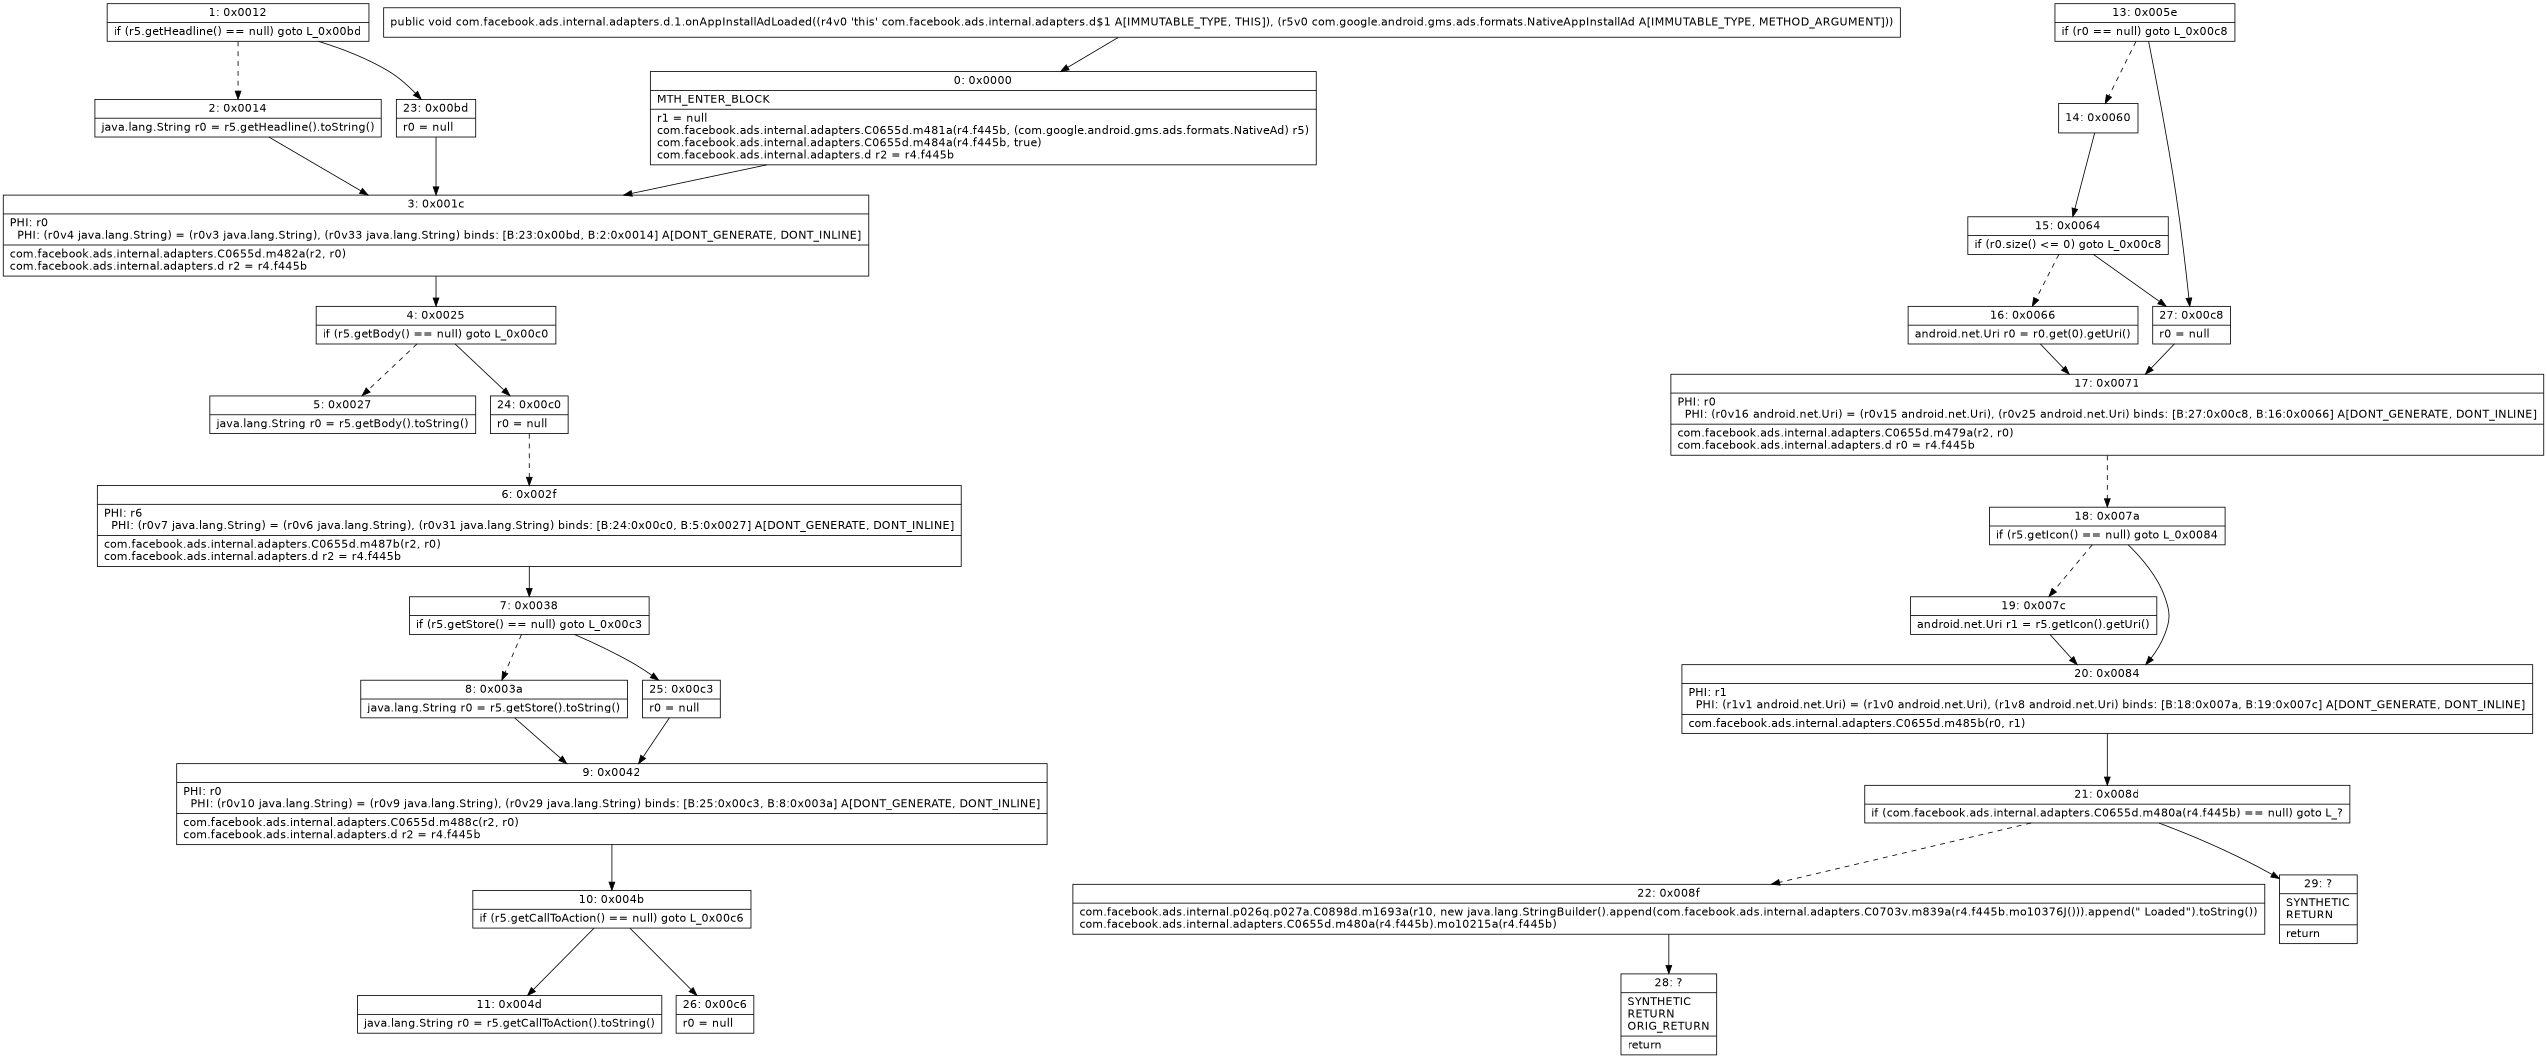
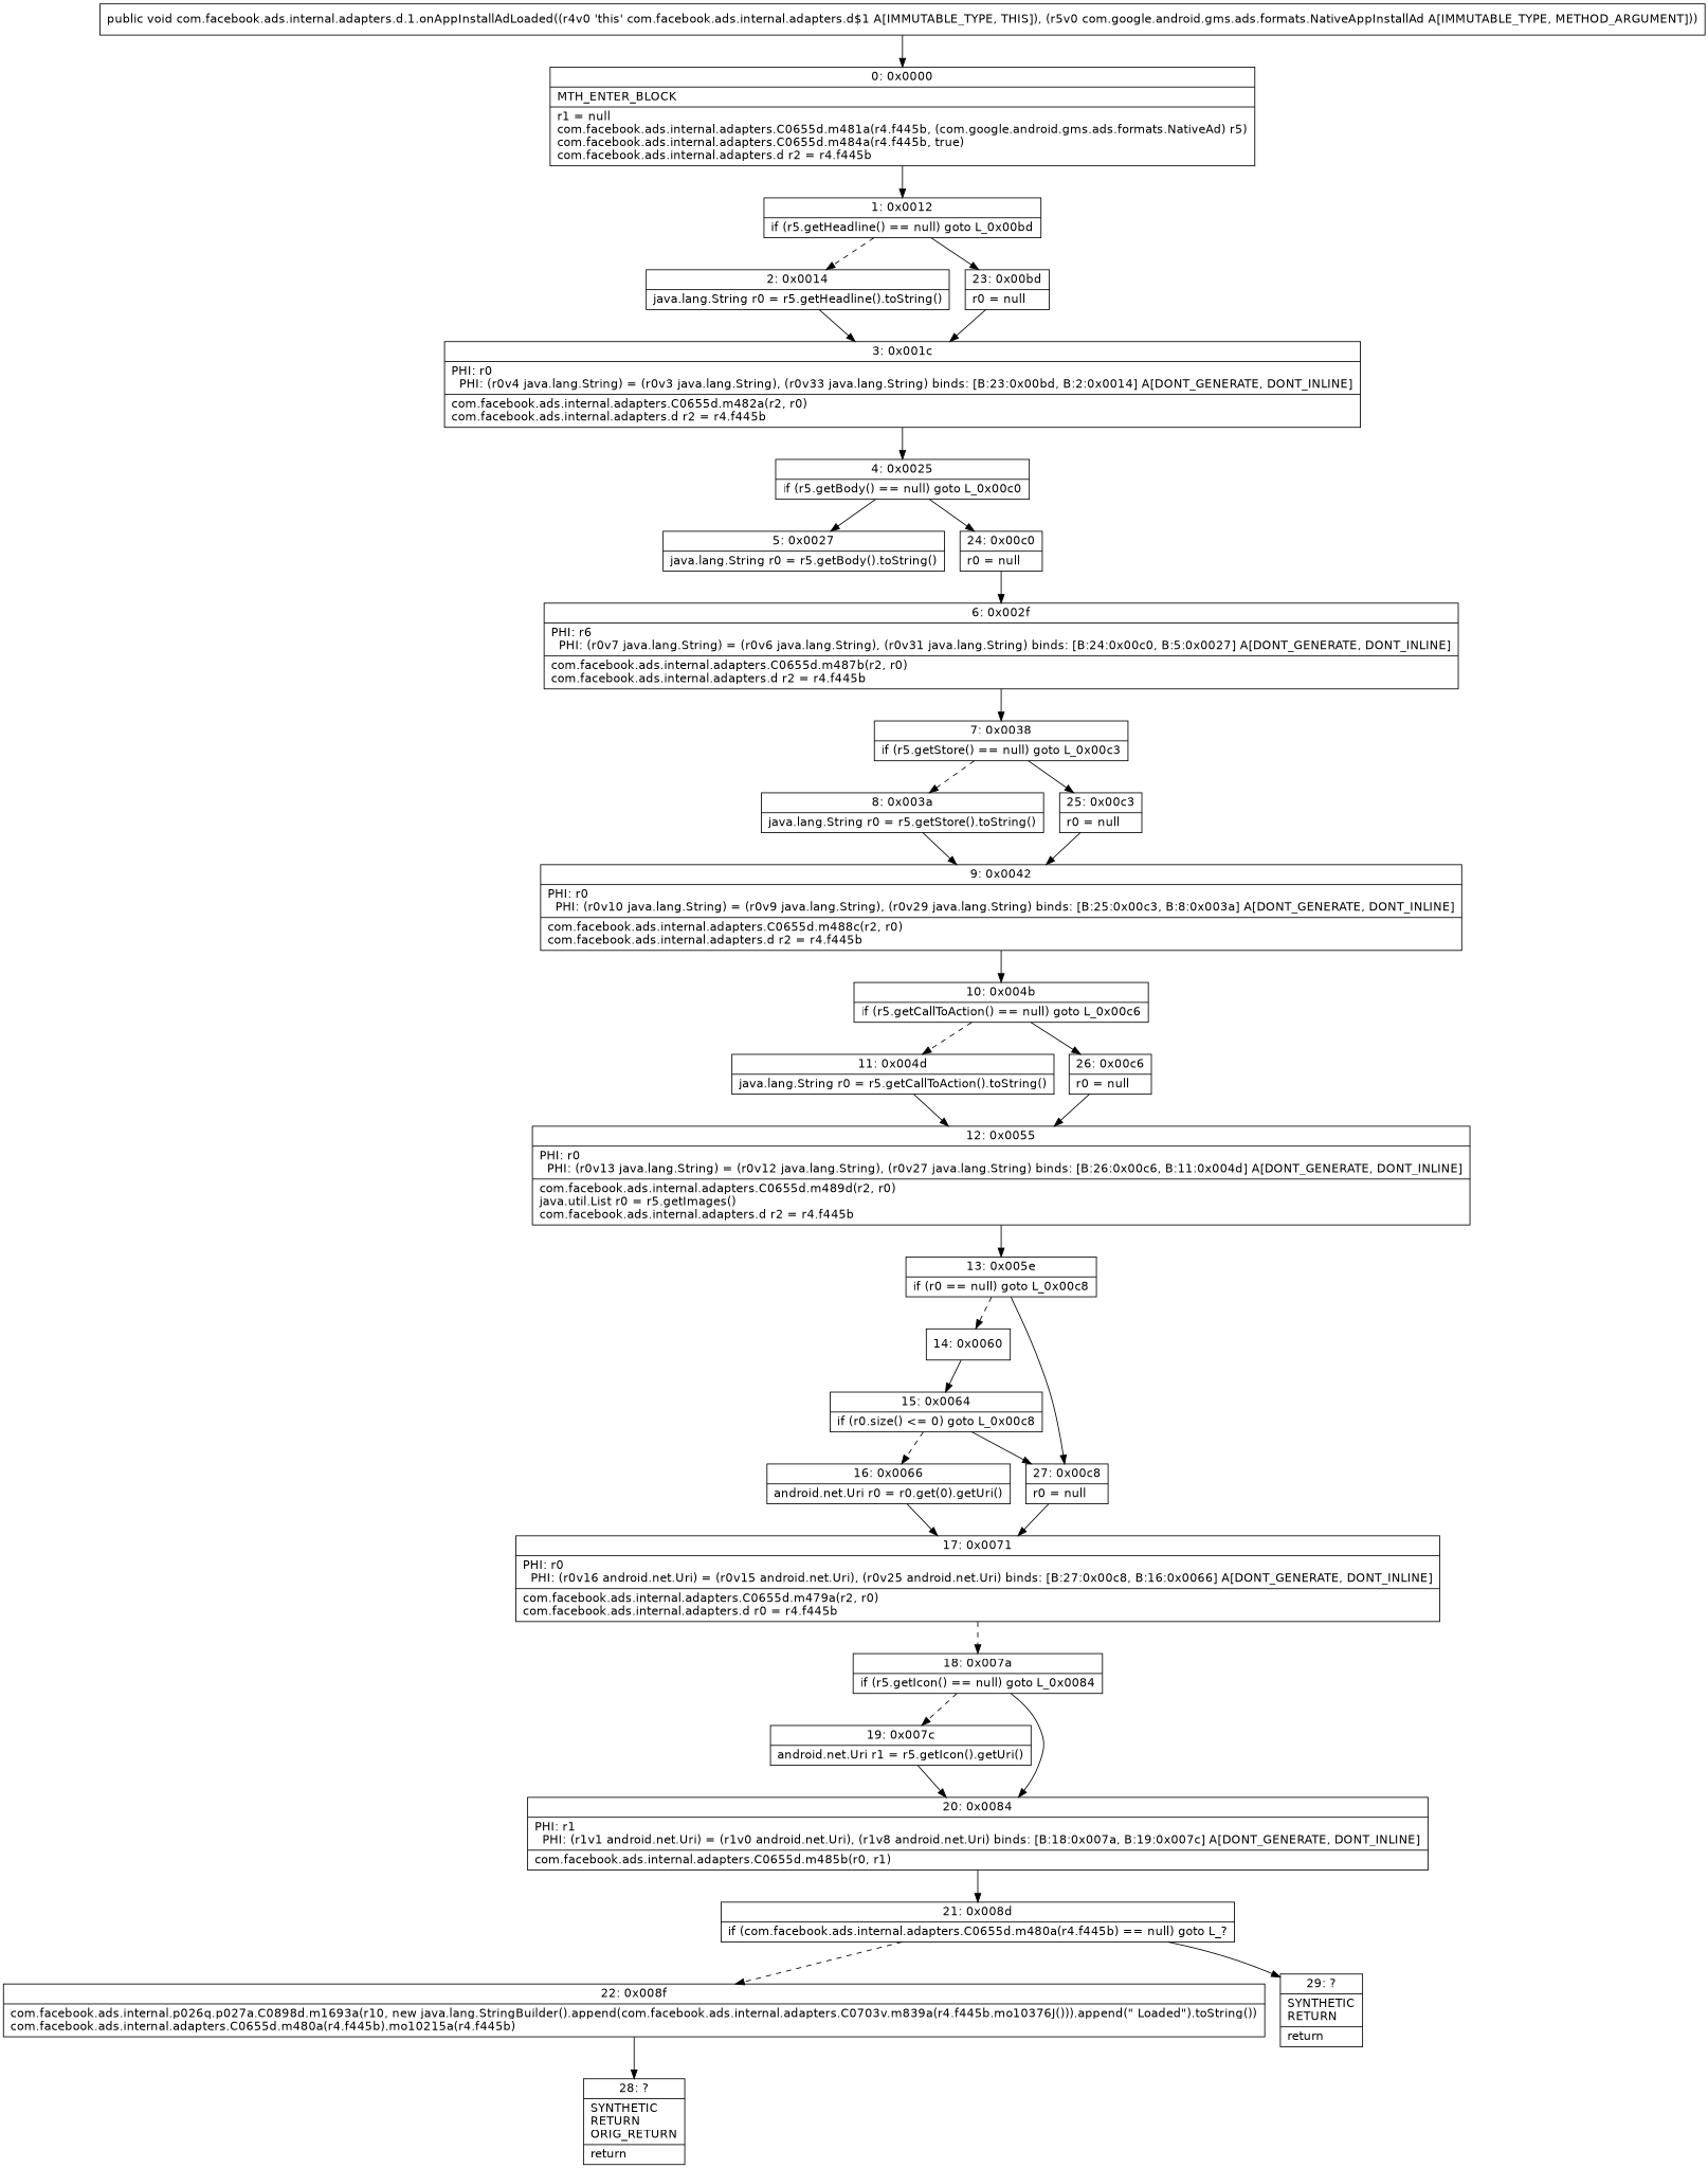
  digraph {
    fontname="DejaVu Sans"
    node [fontname="DejaVu Sans" shape=record]
    edge [fontname="DejaVu Sans"]
    n1 [label="{0\:\ 0x0000|MTH_ENTER_BLOCK\l|r1 = null\lcom.facebook.ads.internal.adapters.C0655d.m481a(r4.f445b, (com.google.android.gms.ads.formats.NativeAd) r5)\lcom.facebook.ads.internal.adapters.C0655d.m484a(r4.f445b, true)\lcom.facebook.ads.internal.adapters.d r2 = r4.f445b\l}"]
    n2 [label="{1\:\ 0x0012|if (r5.getHeadline() == null) goto L_0x00bd\l}"]
    n3 [label="{2\:\ 0x0014|java.lang.String r0 = r5.getHeadline().toString()\l}"]
    n4 [label="{23\:\ 0x00bd|r0 = null\l}"]
    n5 [label="{3\:\ 0x001c|PHI: r0 \l  PHI: (r0v4 java.lang.String) = (r0v3 java.lang.String), (r0v33 java.lang.String) binds: [B:23:0x00bd, B:2:0x0014] A[DONT_GENERATE, DONT_INLINE]\l|com.facebook.ads.internal.adapters.C0655d.m482a(r2, r0)\lcom.facebook.ads.internal.adapters.d r2 = r4.f445b\l}"]
    n6 [label="{4\:\ 0x0025|if (r5.getBody() == null) goto L_0x00c0\l}"]
    n7 [label="{5\:\ 0x0027|java.lang.String r0 = r5.getBody().toString()\l}"]
    n8 [label="{24\:\ 0x00c0|r0 = null\l}"]
    n9 [label="{6\:\ 0x002f|PHI: r6 \l  PHI: (r0v7 java.lang.String) = (r0v6 java.lang.String), (r0v31 java.lang.String) binds: [B:24:0x00c0, B:5:0x0027] A[DONT_GENERATE, DONT_INLINE]\l|com.facebook.ads.internal.adapters.C0655d.m487b(r2, r0)\lcom.facebook.ads.internal.adapters.d r2 = r4.f445b\l}"]
    n10 [label="{7\:\ 0x0038|if (r5.getStore() == null) goto L_0x00c3\l}"]
    n11 [label="{8\:\ 0x003a|java.lang.String r0 = r5.getStore().toString()\l}"]
    n12 [label="{25\:\ 0x00c3|r0 = null\l}"]
    n13 [label="{9\:\ 0x0042|PHI: r0 \l  PHI: (r0v10 java.lang.String) = (r0v9 java.lang.String), (r0v29 java.lang.String) binds: [B:25:0x00c3, B:8:0x003a] A[DONT_GENERATE, DONT_INLINE]\l|com.facebook.ads.internal.adapters.C0655d.m488c(r2, r0)\lcom.facebook.ads.internal.adapters.d r2 = r4.f445b\l}"]
    n14 [label="{10\:\ 0x004b|if (r5.getCallToAction() == null) goto L_0x00c6\l}"]
    n15 [label="{11\:\ 0x004d|java.lang.String r0 = r5.getCallToAction().toString()\l}"]
    n16 [label="{26\:\ 0x00c6|r0 = null\l}"]
+   n17 [label="{12\:\ 0x0055|PHI: r0 \l  PHI: (r0v13 java.lang.String) = (r0v12 java.lang.String), (r0v27 java.lang.String) binds: [B:26:0x00c6, B:11:0x004d] A[DONT_GENERATE, DONT_INLINE]\l|com.facebook.ads.internal.adapters.C0655d.m489d(r2, r0)\ljava.util.List r0 = r5.getImages()\lcom.facebook.ads.internal.adapters.d r2 = r4.f445b\l}"]
    n18 [label="{13\:\ 0x005e|if (r0 == null) goto L_0x00c8\l}"]
    n19 [label="{14\:\ 0x0060}"]
    n20 [label="{27\:\ 0x00c8|r0 = null\l}"]
    n21 [label="{15\:\ 0x0064|if (r0.size() \<= 0) goto L_0x00c8\l}"]
    n22 [label="{17\:\ 0x0071|PHI: r0 \l  PHI: (r0v16 android.net.Uri) = (r0v15 android.net.Uri), (r0v25 android.net.Uri) binds: [B:27:0x00c8, B:16:0x0066] A[DONT_GENERATE, DONT_INLINE]\l|com.facebook.ads.internal.adapters.C0655d.m479a(r2, r0)\lcom.facebook.ads.internal.adapters.d r0 = r4.f445b\l}"]
    n23 [label="{16\:\ 0x0066|android.net.Uri r0 = r0.get(0).getUri()\l}"]
    n24 [label="{18\:\ 0x007a|if (r5.getIcon() == null) goto L_0x0084\l}"]
    n25 [label="{19\:\ 0x007c|android.net.Uri r1 = r5.getIcon().getUri()\l}"]
    n26 [label="{20\:\ 0x0084|PHI: r1 \l  PHI: (r1v1 android.net.Uri) = (r1v0 android.net.Uri), (r1v8 android.net.Uri) binds: [B:18:0x007a, B:19:0x007c] A[DONT_GENERATE, DONT_INLINE]\l|com.facebook.ads.internal.adapters.C0655d.m485b(r0, r1)\l}"]
    n27 [label="{21\:\ 0x008d|if (com.facebook.ads.internal.adapters.C0655d.m480a(r4.f445b) == null) goto L_?\l}"]
    n28 [label="{22\:\ 0x008f|com.facebook.ads.internal.p026q.p027a.C0898d.m1693a(r10, new java.lang.StringBuilder().append(com.facebook.ads.internal.adapters.C0703v.m839a(r4.f445b.mo10376J())).append(\" Loaded\").toString())\lcom.facebook.ads.internal.adapters.C0655d.m480a(r4.f445b).mo10215a(r4.f445b)\l}"]
    n29 [label="{29\:\ ?|SYNTHETIC\lRETURN\l|return\l}"]
    n30 [label="{28\:\ ?|SYNTHETIC\lRETURN\lORIG_RETURN\l|return\l}"]
    n31 [label="{public void com.facebook.ads.internal.adapters.d.1.onAppInstallAdLoaded((r4v0 'this' com.facebook.ads.internal.adapters.d$1 A[IMMUTABLE_TYPE, THIS]), (r5v0 com.google.android.gms.ads.formats.NativeAppInstallAd A[IMMUTABLE_TYPE, METHOD_ARGUMENT])) }"]
-   n1 -> n5
+   n1 -> n2
    n2 -> n3 [style=dashed]
    n2 -> n4
    n3 -> n5
    n4 -> n5
    n5 -> n6
-   n6 -> n7 [style=dashed]
+   n6 -> n7 [style=solid]
    n6 -> n8
-   n8 -> n9 [style=dashed]
+   n8 -> n9
    n9 -> n10
    n10 -> n11 [style=dashed]
    n10 -> n12
    n11 -> n13
    n12 -> n13
    n13 -> n14
-   n14 -> n15 [style=solid]
+   n14 -> n15 [style=dashed]
    n14 -> n16
+   n15 -> n17
+   n16 -> n17
+   n17 -> n18
    n18 -> n19 [style=dashed]
    n18 -> n20
    n19 -> n21
    n20 -> n22
    n21 -> n20
    n21 -> n23 [style=dashed]
    n22 -> n24 [style=dashed]
    n23 -> n22
    n24 -> n25 [style=dashed]
    n24 -> n26
    n25 -> n26
    n26 -> n27
    n27 -> n28 [style=dashed]
    n27 -> n29
    n28 -> n30
    n31 -> n1
  }
